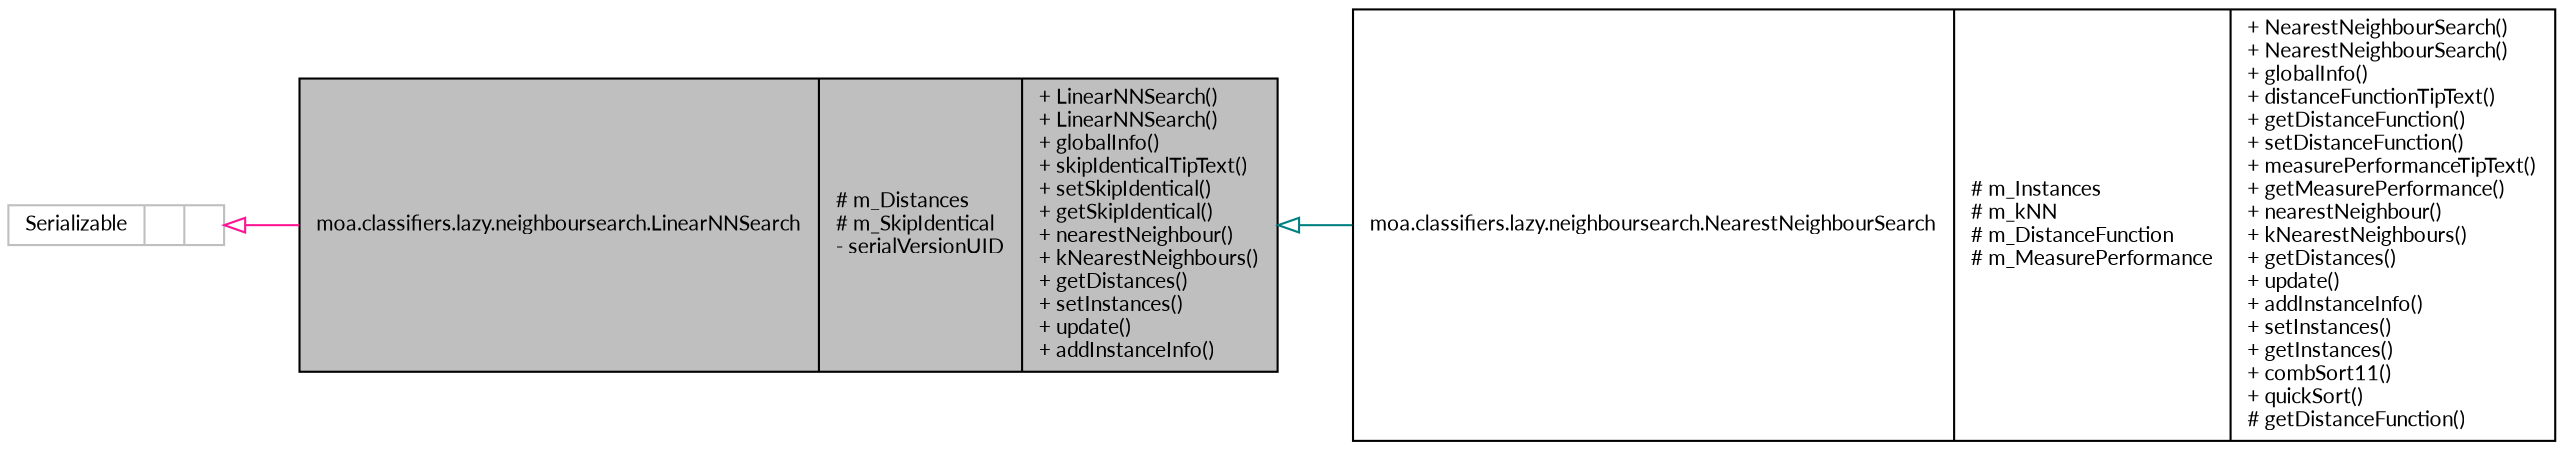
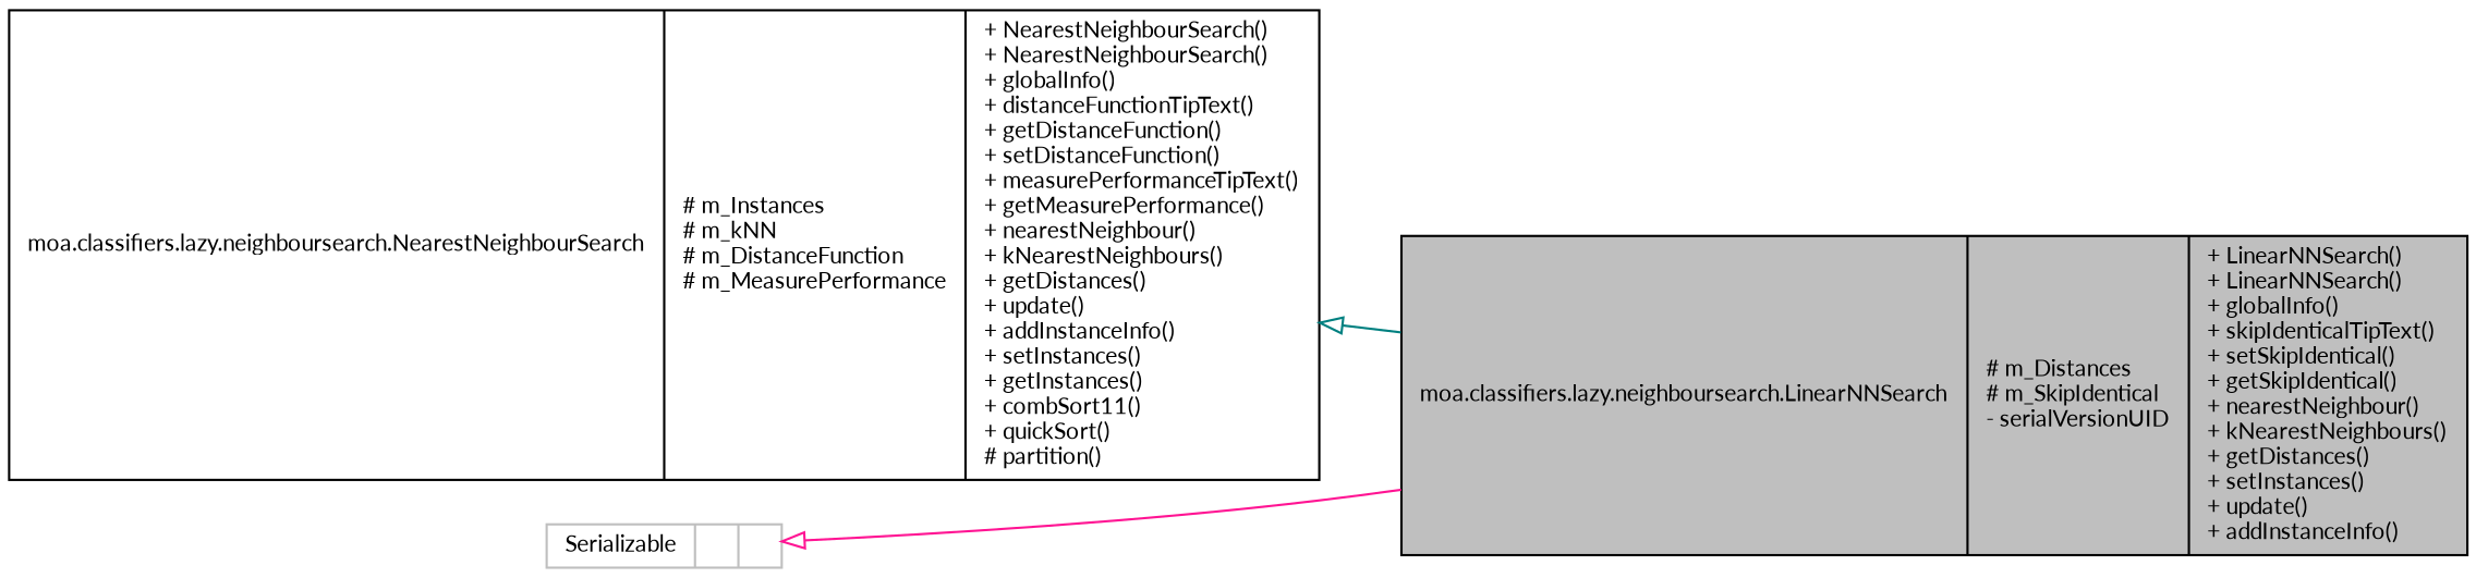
  digraph {
    fontname=Lato
    rankdir=LR
    node [color=black fillcolor=white fontname=Lato fontsize=10 shape=record style=filled]
    edge [arrowtail=empty dir=back fontname=Lato fontsize=10 labelfontname=Helvetica labelfontsize=10 style=solid]
    n1 [fillcolor=grey75 fontcolor=black height=0.2 label="{moa.classifiers.lazy.neighboursearch.LinearNNSearch\n|# m_Distances\l# m_SkipIdentical\l- serialVersionUID\l|+ LinearNNSearch()\l+ LinearNNSearch()\l+ globalInfo()\l+ skipIdenticalTipText()\l+ setSkipIdentical()\l+ getSkipIdentical()\l+ nearestNeighbour()\l+ kNearestNeighbours()\l+ getDistances()\l+ setInstances()\l+ update()\l+ addInstanceInfo()\l}" width=0.4]
-   n2 [height=0.2 label="{moa.classifiers.lazy.neighboursearch.NearestNeighbourSearch\n|# m_Instances\l# m_kNN\l# m_DistanceFunction\l# m_MeasurePerformance\l|+ NearestNeighbourSearch()\l+ NearestNeighbourSearch()\l+ globalInfo()\l+ distanceFunctionTipText()\l+ getDistanceFunction()\l+ setDistanceFunction()\l+ measurePerformanceTipText()\l+ getMeasurePerformance()\l+ nearestNeighbour()\l+ kNearestNeighbours()\l+ getDistances()\l+ update()\l+ addInstanceInfo()\l+ setInstances()\l+ getInstances()\l+ combSort11()\l+ quickSort()\l# getDistanceFunction()\l}" width=0.4]
+   n2 [height=0.2 label="{moa.classifiers.lazy.neighboursearch.NearestNeighbourSearch\n|# m_Instances\l# m_kNN\l# m_DistanceFunction\l# m_MeasurePerformance\l|+ NearestNeighbourSearch()\l+ NearestNeighbourSearch()\l+ globalInfo()\l+ distanceFunctionTipText()\l+ getDistanceFunction()\l+ setDistanceFunction()\l+ measurePerformanceTipText()\l+ getMeasurePerformance()\l+ nearestNeighbour()\l+ kNearestNeighbours()\l+ getDistances()\l+ update()\l+ addInstanceInfo()\l+ setInstances()\l+ getInstances()\l+ combSort11()\l+ quickSort()\l# partition()\l}" width=0.4]
    n3 [color=grey75 height=0.2 label="{Serializable\n||}" width=0.4]
-   n1 -> n2 [color=teal]
+   n2 -> n1 [color=teal]
    n3 -> n1 [color=deeppink]
  }
